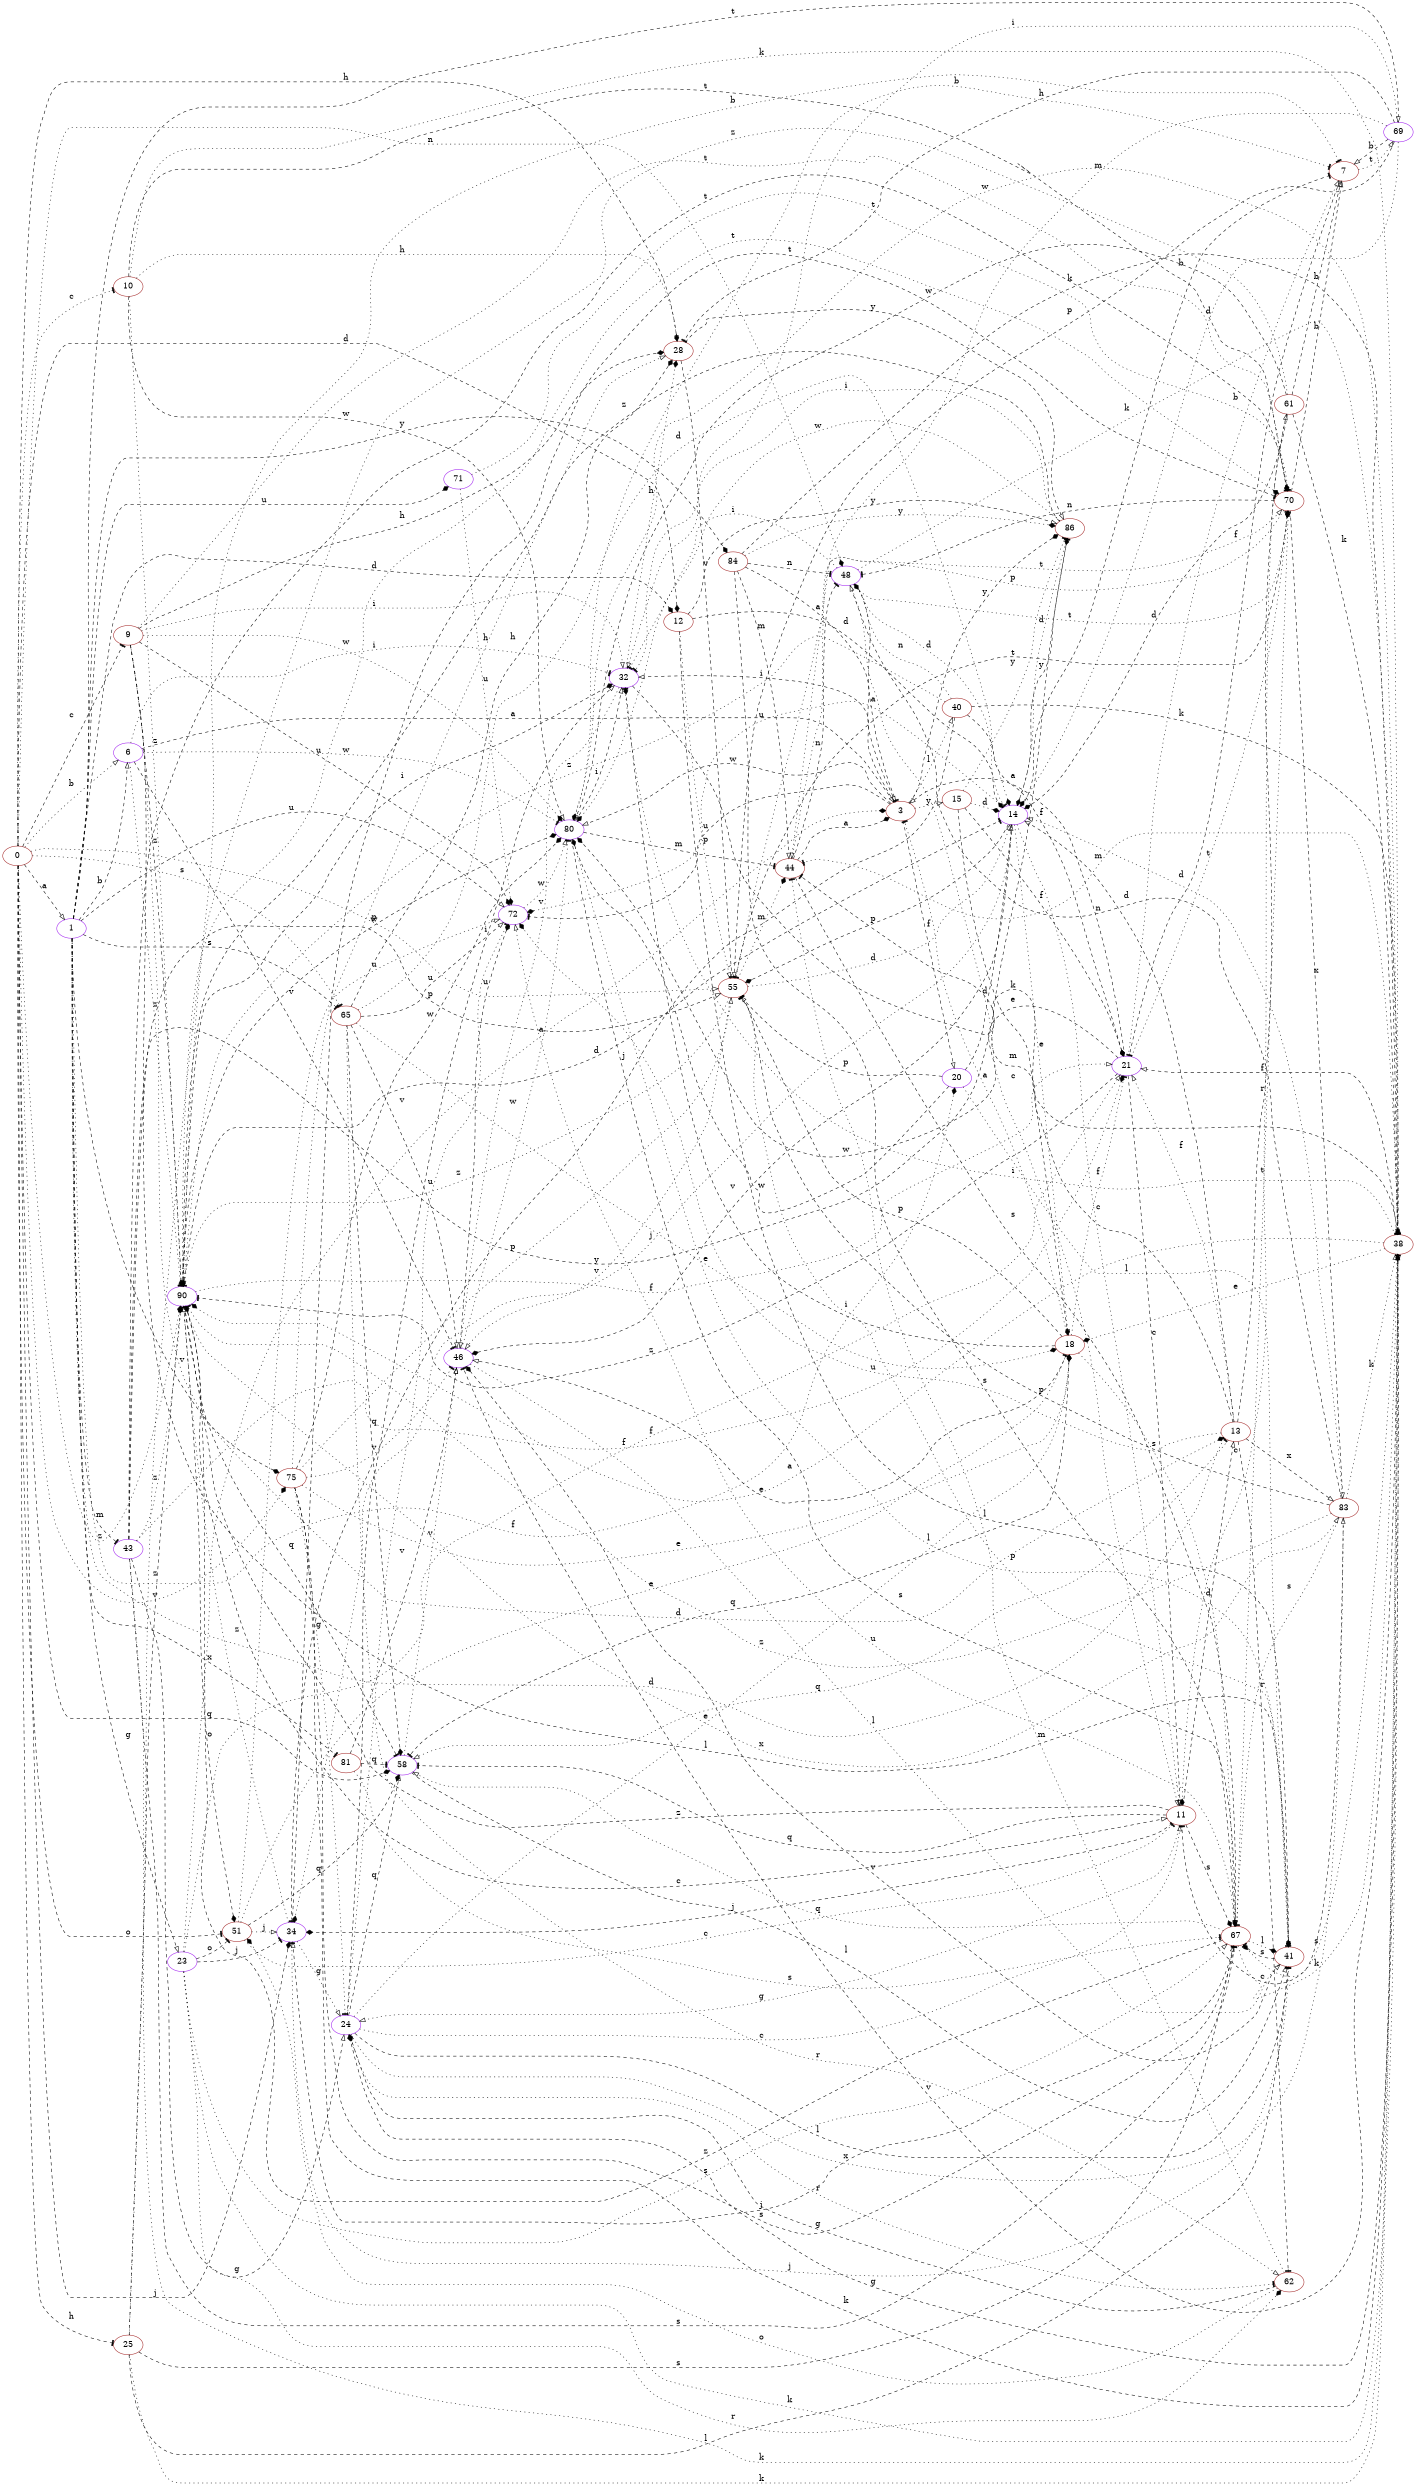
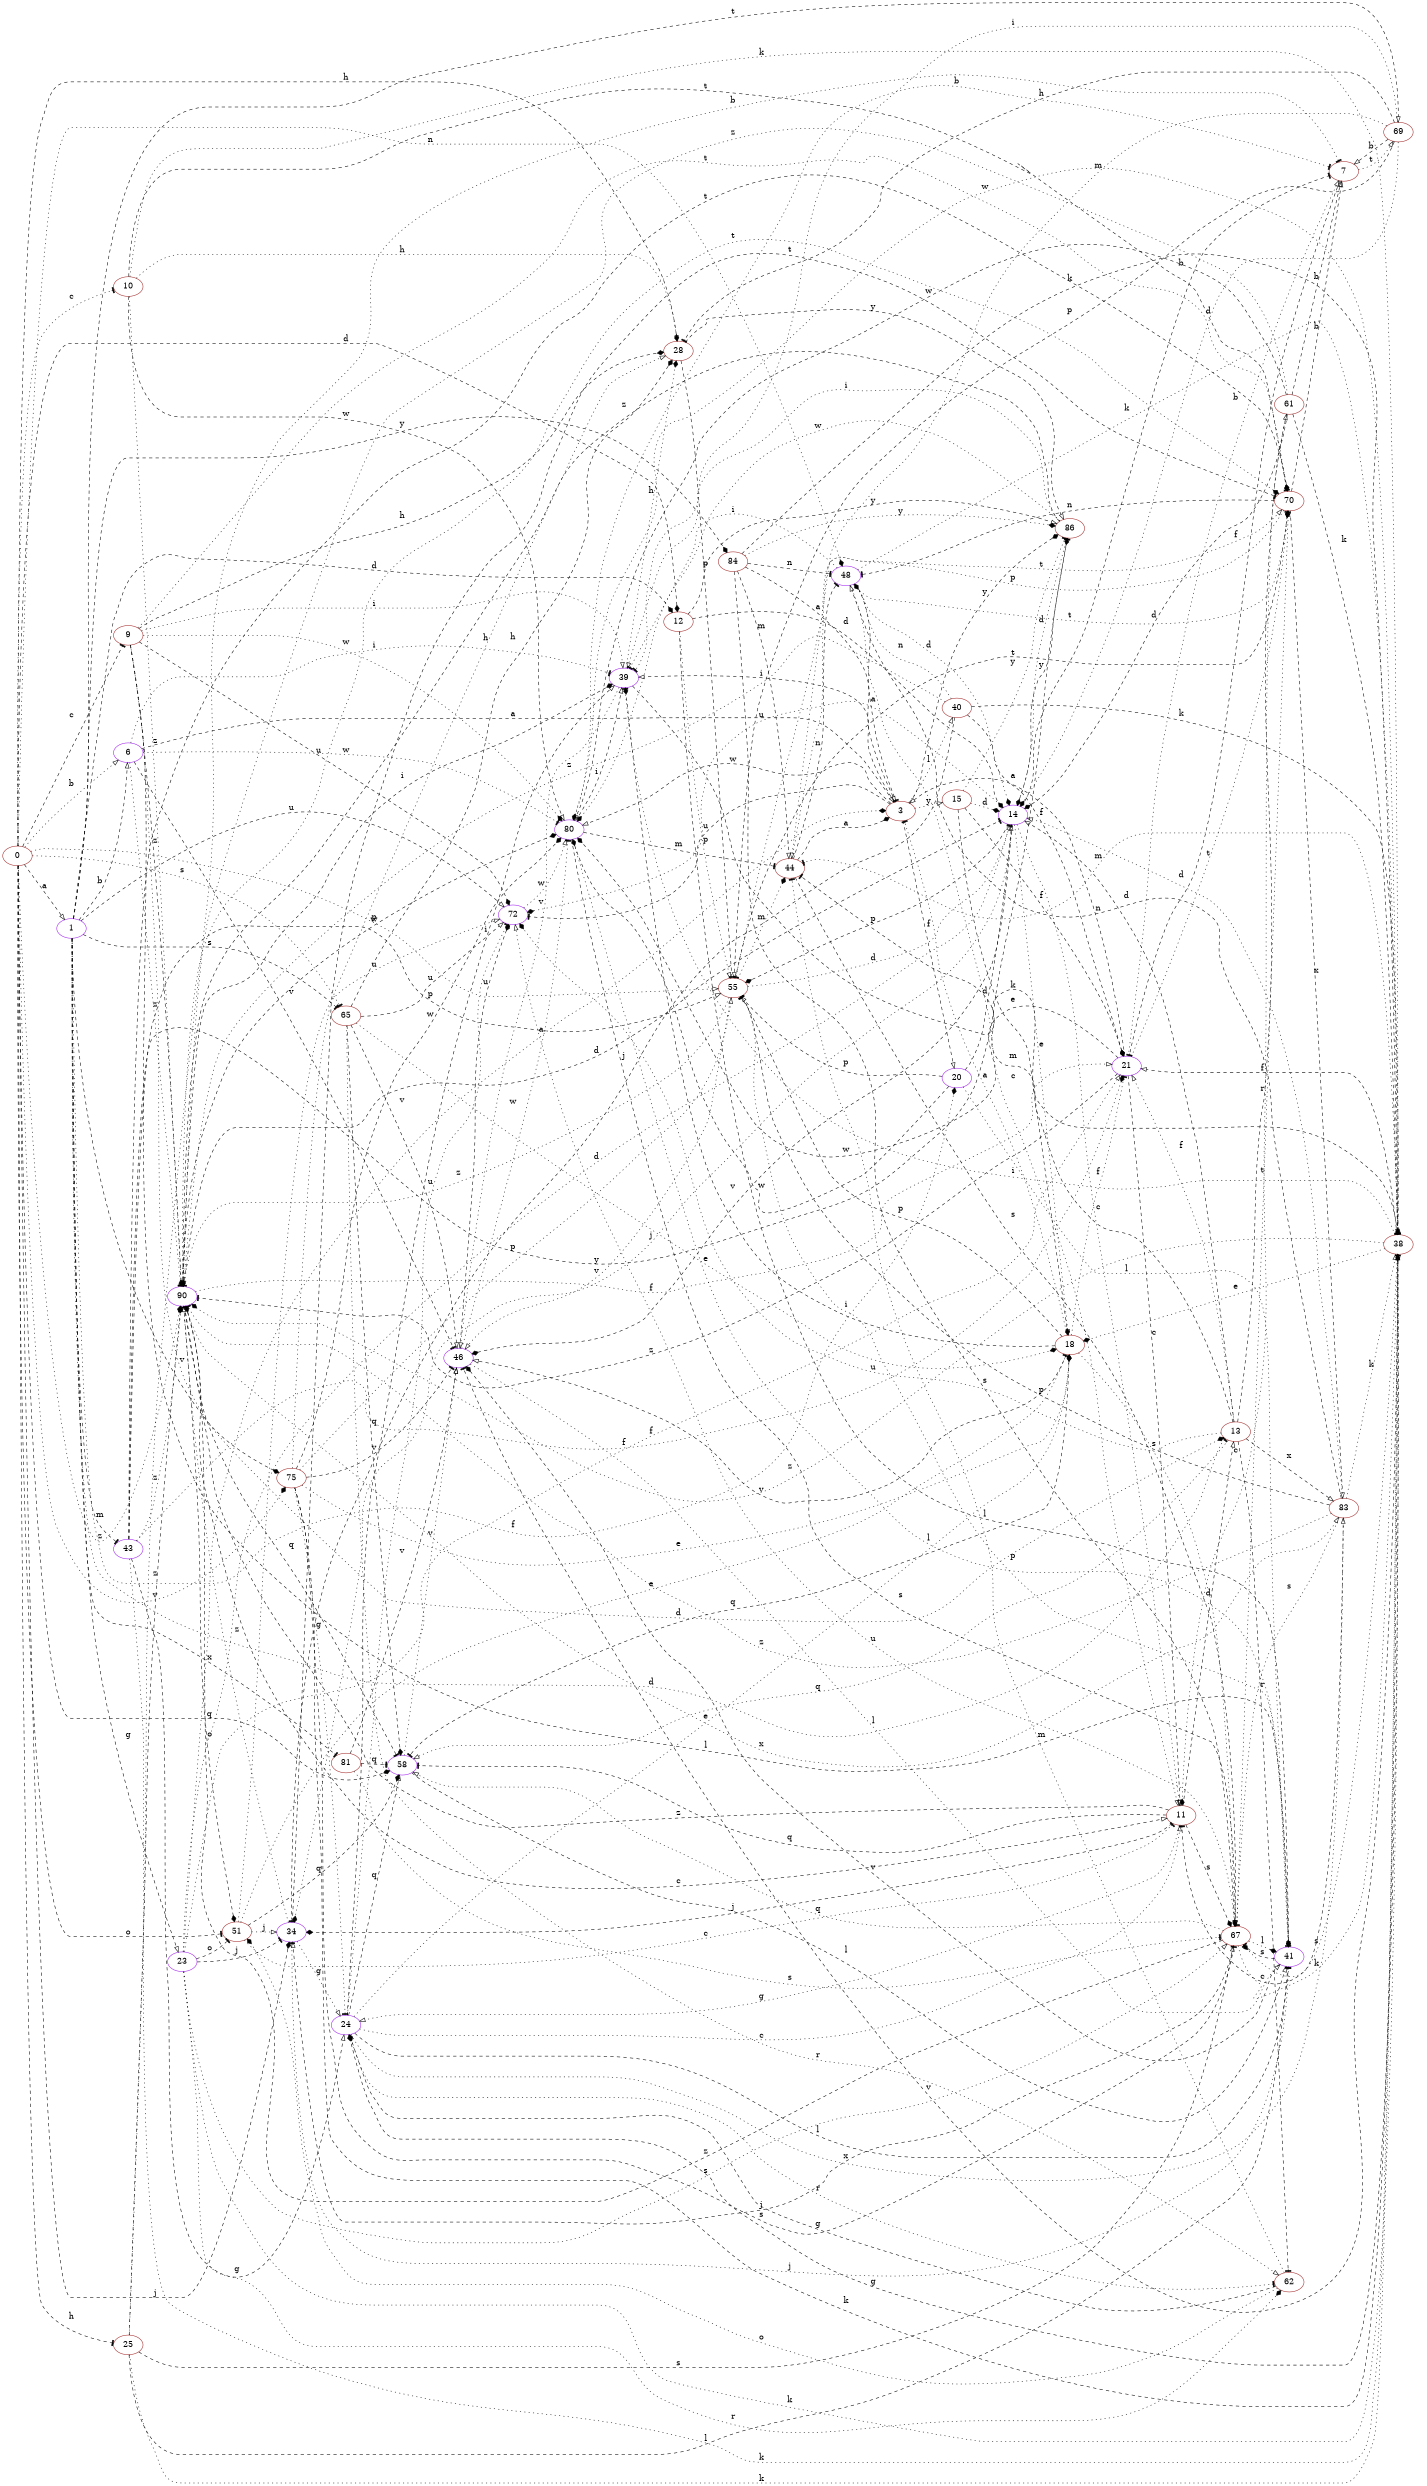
  strict digraph {
    rankdir=LR
    node [color=brown]
    edge [arrowhead=onormal style=dashed]
    1 [color=purple]
    0
    6 [color=purple]
    9
    10
    12
    25
    28
    34 [color=purple]
    48 [color=purple]
    51
    55
    58 [color=purple]
    65
    75
    90 [color=purple]
    13
    20 [color=purple]
    23 [color=purple]
    43 [color=purple]
-   69 [color=purple]
-   71 [color=purple]
+   69
    n23 [color=purple label=72]
    81
    84
    3
-   32 [color=purple]
+   32 [color=purple label=39]
    80 [color=purple]
    n29 [color=purple label=46]
-   41
+   41 [color=purple]
    70
    38
    86
    14 [color=purple]
    7
    67
    24 [color=purple]
    11
    18
    44
    62
    21 [color=purple]
    83
    61
    40
    n46 [label=15]
    1 -> 6 [label=b]
    1 -> 12 [arrowhead=diamond label=d]
    1 -> 65 [arrowhead=tee label=s]
    1 -> 75 [arrowhead=diamond label=v]
    1 -> 13 [arrowhead=tee label=d style=dotted]
    1 -> 20 [arrowhead=diamond label=f style=dotted]
    1 -> 23 [label=g]
    1 -> 43 [arrowhead=tee label=m]
    1 -> 69 [label=t]
-   1 -> 71 [arrowhead=diamond label=u]
    1 -> n23 [label=u]
    1 -> 81 [arrowhead=tee label=x]
    1 -> 84 [arrowhead=diamond label=y]
    0 -> 1 [label=a]
    0 -> 6 [label=b style=dotted]
    0 -> 9 [arrowhead=tee label=c]
    0 -> 10 [arrowhead=tee label=c style=dotted]
    0 -> 12 [arrowhead=diamond label=d]
    0 -> 25 [arrowhead=tee label=h]
    0 -> 28 [arrowhead=diamond label=h]
    0 -> 34 [arrowhead=diamond label=j]
    0 -> 48 [arrowhead=diamond label=n style=dotted]
    0 -> 51 [arrowhead=tee label=o]
    0 -> 55 [label=p style=dotted]
    0 -> 58 [arrowhead=diamond label=q]
    0 -> 65 [arrowhead=tee label=s style=dotted]
    0 -> 75 [arrowhead=diamond label=v style=dotted]
    0 -> 90 [arrowhead=diamond label=z style=dotted]
    6 -> 90 [arrowhead=tee label=z style=dotted]
    6 -> 3 [label=a]
    6 -> 32 [arrowhead=tee label=i style=dotted]
    6 -> 80 [arrowhead=tee label=w style=dotted]
    6 -> n29 [arrowhead=tee label=v]
    9 -> 28 [arrowhead=diamond label=h]
    9 -> 90 [arrowhead=tee label=z]
    9 -> 13 [arrowhead=diamond label=d style=dotted]
    9 -> n23 [arrowhead=diamond label=u]
    9 -> 32 [label=i style=dotted]
    9 -> 80 [arrowhead=diamond label=w style=dotted]
    9 -> 41 [label=l]
    9 -> 70 [arrowhead=diamond label=t style=dotted]
    10 -> 28 [label=h style=dotted]
    10 -> 90 [arrowhead=diamond label=z style=dotted]
    10 -> 80 [label=w]
    10 -> 70 [arrowhead=tee label=t]
    10 -> 38 [arrowhead=tee label=k style=dotted]
    12 -> 55 [label=p style=dotted]
    12 -> 41 [arrowhead=diamond label=l]
    12 -> 86 [label=y]
    12 -> 14 [arrowhead=diamond label=d]
    25 -> 90 [label=z]
    25 -> 41 [arrowhead=tee label=l]
    25 -> 38 [arrowhead=tee label=k style=dotted]
    25 -> 7 [arrowhead=tee label=b style=dotted]
    25 -> 67 [label=s]
-   28 -> 55 [arrowhead=tee label=v]
+   28 -> 55 [arrowhead=tee label=p]
    28 -> 86 [label=y]
    34 -> 90 [label=z style=dotted]
    34 -> 70 [arrowhead=tee label=t]
    34 -> 24 [label=g style=dotted]
    48 -> 3 [arrowhead=tee label=a]
    48 -> 32 [arrowhead=tee label=i style=dotted]
    48 -> 70 [arrowhead=diamond label=t style=dotted]
    48 -> 38 [arrowhead=diamond label=k style=dotted]
    48 -> 14 [arrowhead=diamond label=d style=dotted]
    48 -> 11 [label=c style=dotted]
    51 -> 34 [label=j style=dotted]
    51 -> 58 [arrowhead=diamond label=q]
    51 -> n23 [label=u style=dotted]
    51 -> 11 [arrowhead=tee label=c style=dotted]
    51 -> 18 [arrowhead=tee label=e style=dotted]
    55 -> 90 [arrowhead=tee label=z style=dotted]
    55 -> n29 [label=v style=dotted]
    55 -> 70 [arrowhead=tee label=t]
    55 -> 14 [label=d style=dotted]
    55 -> 44 [arrowhead=diamond label=m style=dotted]
    58 -> n29 [label=v style=dotted]
    58 -> 41 [label=l]
    65 -> 28 [arrowhead=diamond label=h]
    65 -> 58 [arrowhead=diamond label=q]
    65 -> n23 [label=u]
    65 -> n29 [label=v]
    65 -> 18 [arrowhead=diamond label=e style=dotted]
    65 -> 62 [label=r style=dotted]
    75 -> 28 [label=h style=dotted]
    75 -> 55 [label=p style=dotted]
    75 -> 80 [arrowhead=diamond label=w]
-   75 -> n29 [arrowhead=tee label=v style=dotted]
+   75 -> n29 [arrowhead=tee label=v]
    75 -> 38 [label=k]
    75 -> 67 [arrowhead=tee label=s]
    75 -> 24 [arrowhead=tee label=g style=dotted]
    75 -> 18 [arrowhead=diamond label=e style=dotted]
    90 -> 51 [arrowhead=diamond label=o]
    90 -> 58 [arrowhead=tee label=q]
    90 -> 32 [arrowhead=diamond label=i]
    90 -> 80 [arrowhead=diamond label=w]
    90 -> 70 [arrowhead=diamond label=t style=dotted]
    90 -> 14 [arrowhead=tee label=d]
    90 -> 11 [label=c]
    90 -> 21 [label=f style=dotted]
    90 -> 83 [label=x style=dotted]
    13 -> 58 [label=q style=dotted]
    13 -> n23 [arrowhead=diamond label=u style=dotted]
    13 -> 14 [label=d]
    13 -> 44 [arrowhead=tee label=m]
    13 -> 62 [arrowhead=tee label=r]
    13 -> 21 [label=f style=dotted]
    13 -> 83 [label=x]
    13 -> 61 [label=r]
    20 -> 55 [label=p]
    20 -> 80 [arrowhead=diamond label=w]
    20 -> 41 [arrowhead=tee label=l style=dotted]
    20 -> 14 [label=d]
    23 -> 34 [arrowhead=tee label=j]
    23 -> 51 [arrowhead=tee label=o]
    23 -> 3 [arrowhead=diamond label=a style=dotted]
    23 -> 38 [label=k style=dotted]
-   65 -> 14 [arrowhead=tee label=d style=dotted]
+   23 -> 14 [arrowhead=tee label=d style=dotted]
    23 -> 67 [label=s style=dotted]
    23 -> 62 [arrowhead=diamond label=r style=dotted]
    23 -> 21 [label=f style=dotted]
    43 -> 55 [label=p]
    43 -> 90 [arrowhead=diamond label=z style=dotted]
    43 -> 70 [arrowhead=diamond label=t]
    43 -> 38 [arrowhead=diamond label=k style=dotted]
    43 -> 86 [arrowhead=diamond label=y]
-   43 -> 67 [arrowhead=tee label=s]
    43 -> 24 [label=g]
    43 -> 21 [arrowhead=diamond label=f style=dotted]
    69 -> 28 [arrowhead=tee label=h]
    69 -> 55 [label=p]
    69 -> 32 [arrowhead=tee label=i style=dotted]
    69 -> 14 [arrowhead=diamond label=d style=dotted]
    69 -> 7 [label=b]
    69 -> 44 [label=m style=dotted]
-   71 -> n23 [arrowhead=diamond label=u style=dotted]
-   71 -> 70 [arrowhead=tee label=t style=dotted]
    n23 -> 80 [label=w style=dotted]
    81 -> 58 [arrowhead=tee label=q]
    81 -> n29 [label=v]
    81 -> 67 [arrowhead=tee label=s style=dotted]
    84 -> 48 [arrowhead=tee label=n]
    84 -> 3 [label=a]
    84 -> 38 [arrowhead=tee label=k]
    84 -> 86 [arrowhead=diamond label=y style=dotted]
    84 -> 67 [label=s]
    84 -> 44 [label=m]
    3 -> 20 [label=f]
    3 -> n23 [arrowhead=tee label=u]
    3 -> 32 [label=i]
    3 -> 80 [label=w]
    3 -> 86 [arrowhead=diamond label=y]
    3 -> 40 [label=l style=dotted]
    3 -> n46 [label=y style=dotted]
    32 -> 28 [arrowhead=diamond label=h style=dotted]
    32 -> n29 [label=v style=dotted]
    32 -> 38 [arrowhead=tee label=k]
    80 -> 32 [label=i]
    80 -> 41 [arrowhead=diamond label=l style=dotted]
    80 -> 7 [arrowhead=tee label=b style=dotted]
    80 -> 67 [label=s]
    80 -> 44 [arrowhead=tee label=m]
    n29 -> n23 [arrowhead=diamond label=u]
    n29 -> 80 [arrowhead=tee label=w style=dotted]
    n29 -> 41 [label=l style=dotted]
    41 -> 34 [arrowhead=tee label=j style=dotted]
    41 -> 55 [arrowhead=tee label=p style=dotted]
    41 -> n29 [arrowhead=diamond label=v]
    41 -> 67 [arrowhead=tee label=s]
    70 -> 48 [arrowhead=tee label=n]
    70 -> 55 [arrowhead=tee label=p style=dotted]
    70 -> 7 [label=b]
    70 -> 83 [label=x]
-   38 -> 90 [arrowhead=diamond label=a style=dotted]
+   38 -> 90 [arrowhead=diamond label=z style=dotted]
    38 -> 32 [arrowhead=tee label=i style=dotted]
    38 -> 80 [arrowhead=diamond label=w style=dotted]
    38 -> n29 [arrowhead=tee label=v]
    38 -> 67 [arrowhead=diamond label=s style=dotted]
    38 -> 24 [arrowhead=diamond label=g]
    38 -> 18 [arrowhead=diamond label=e style=dotted]
    38 -> 44 [arrowhead=tee label=m style=dotted]
    38 -> 21 [label=f]
    86 -> 90 [label=z]
    86 -> 32 [label=i style=dotted]
    86 -> 80 [arrowhead=diamond label=w style=dotted]
    86 -> 14 [arrowhead=diamond label=d style=dotted]
    14 -> 34 [arrowhead=diamond label=j style=dotted]
    14 -> 55 [arrowhead=diamond label=p]
    14 -> n23 [arrowhead=diamond label=u style=dotted]
    14 -> n29 [arrowhead=diamond label=v]
    14 -> 86 [arrowhead=tee label=y]
    14 -> 7 [arrowhead=tee label=b]
    14 -> 11 [label=c style=dotted]
    14 -> 18 [label=e style=dotted]
    7 -> 69 [label=t style=dotted]
    7 -> 21 [arrowhead=tee label=f]
    67 -> 34 [label=j]
    67 -> 58 [label=q style=dotted]
    67 -> 90 [arrowhead=diamond label=z]
    67 -> n23 [label=u style=dotted]
    67 -> 41 [arrowhead=diamond label=l style=dotted]
    67 -> 70 [label=t style=dotted]
    67 -> 38 [label=k style=dotted]
    24 -> 58 [label=q]
    24 -> n23 [arrowhead=tee label=u style=dotted]
    24 -> 32 [label=i]
    24 -> 41 [arrowhead=tee label=l]
    24 -> 11 [label=c style=dotted]
    24 -> 18 [arrowhead=diamond label=e style=dotted]
    24 -> 62 [arrowhead=tee label=r style=dotted]
    24 -> 83 [label=x style=dotted]
    11 -> 34 [arrowhead=diamond label=j]
    11 -> 58 [arrowhead=tee label=q]
    11 -> 90 [arrowhead=tee label=z]
    11 -> 13 [label=d]
    11 -> 67 [arrowhead=diamond label=s]
    11 -> 24 [label=g style=dotted]
    18 -> 55 [arrowhead=tee label=p]
    18 -> 58 [arrowhead=tee label=q]
    18 -> 3 [arrowhead=tee label=a style=dotted]
    18 -> 32 [arrowhead=diamond label=i]
-   18 -> n29 [label=e]
+   18 -> n29 [label=v]
    18 -> 67 [arrowhead=diamond label=s style=dotted]
    18 -> 21 [arrowhead=tee label=f style=dotted]
    44 -> 48 [arrowhead=tee label=n]
    44 -> 3 [arrowhead=diamond label=a]
    44 -> 70 [label=t style=dotted]
    44 -> 67 [label=s]
    62 -> 51 [arrowhead=diamond label=o style=dotted]
    62 -> 24 [arrowhead=diamond label=g]
    62 -> 44 [arrowhead=tee label=m style=dotted]
    21 -> 90 [arrowhead=tee label=z]
    21 -> 3 [label=a]
    21 -> 80 [arrowhead=diamond label=w]
    21 -> 70 [arrowhead=diamond label=t style=dotted]
    21 -> 7 [label=b style=dotted]
    21 -> 11 [label=c]
    83 -> 48 [label=n]
    83 -> 55 [arrowhead=tee label=p]
    83 -> 90 [arrowhead=tee label=z style=dotted]
    83 -> 38 [label=k style=dotted]
    83 -> 14 [label=d style=dotted]
    83 -> 67 [arrowhead=tee label=s style=dotted]
    83 -> 11 [arrowhead=tee label=c]
    61 -> 90 [arrowhead=diamond label=z style=dotted]
    61 -> 80 [label=w]
    61 -> 38 [label=k]
    61 -> 14 [arrowhead=diamond label=d]
    61 -> 7 [label=b]
    61 -> 11 [arrowhead=diamond label=c style=dotted]
    40 -> 34 [arrowhead=tee label=j]
    40 -> 48 [arrowhead=diamond label=n style=dotted]
    40 -> 90 [label=z style=dotted]
    40 -> 38 [arrowhead=tee label=k]
    40 -> 21 [arrowhead=diamond label=f]
    n46 -> 86 [arrowhead=tee label=y style=dotted]
    n46 -> 14 [arrowhead=diamond label=d style=dotted]
    n46 -> 18 [arrowhead=diamond label=e]
    n46 -> 21 [arrowhead=diamond label=f]
  }
